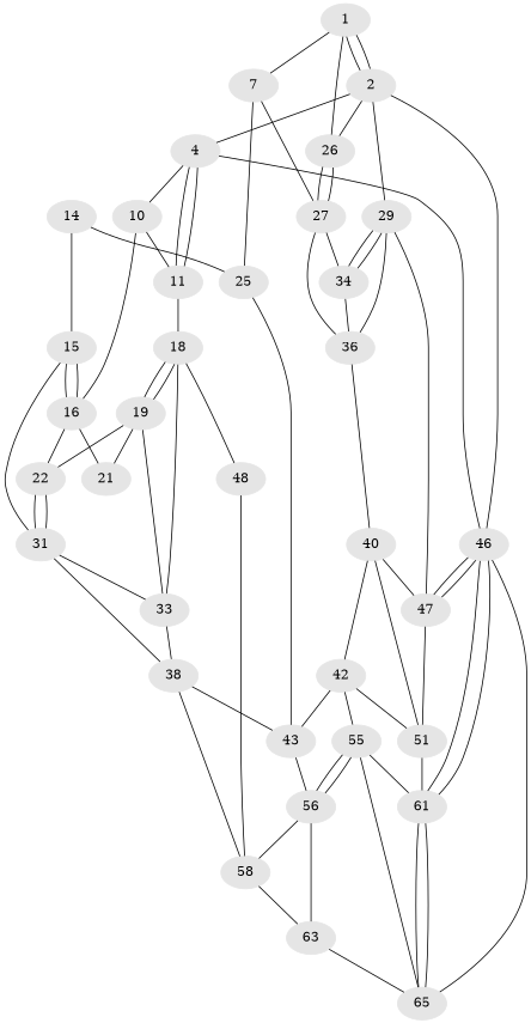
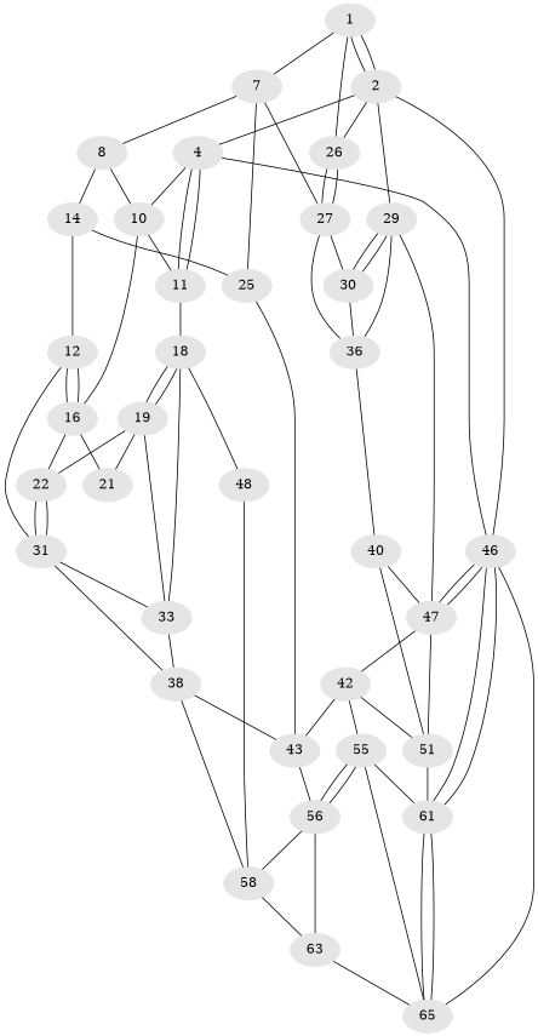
  graph {
    node [color=gray90 style=filled]
    1 [super="+6"]
    2 [super="+3"]
    7 [super="+24"]
    26
    4 [super="+5"]
    29 [super="+44"]
    46 [super="+49"]
+   8 [super="+9"]
    25 [super="+35"]
    27 [super="+28"]
    10 [super="+13"]
    11 [super="+12"]
-   30 [label=34]
+   30
    36 [super="+37"]
    47 [super="+50"]
    61 [super="+62"]
    65 [super="+66"]
    16 [super="+17"]
    18 [super="+45"]
    14 [super="+23"]
    43 [super="+52"]
-   15 [super="+33"]
+   15 [super="+33" label=12]
    21
    22
    19 [super="+20"]
    n26 [label=33 super="+39"]
    48
    31 [super="+34"]
    38 [super="+53"]
    58 [super="+59"]
    56 [super="+60"]
    40 [super="+41"]
    51 [super="+57"]
    42 [super="+54"]
    63
    55 [super="+64"]
    1 -- 2
    1 -- 2
    1 -- 7
    1 -- 26
    2 -- 26
    2 -- 4
    2 -- 29
    2 -- 46
+   7 -- 8
    7 -- 25
    7 -- 27
    26 -- 27
    26 -- 27
    4 -- 46
    4 -- 10
    4 -- 11
    4 -- 11
    29 -- 30
    29 -- 30
    29 -- 36
    29 -- 47
    46 -- 47
    46 -- 47
    46 -- 61
    46 -- 61
    46 -- 65
+   8 -- 10
+   8 -- 14 [weight=2]
    25 -- 43
    27 -- 30
    27 -- 36
    10 -- 11
    10 -- 16
    11 -- 18
    30 -- 36
    36 -- 40
    47 -- 51
    61 -- 65
    61 -- 65
    16 -- 21
    16 -- 22
    18 -- 19
    18 -- 19
    18 -- n26
    18 -- 48
    14 -- 25
    14 -- 15
    43 -- 56
    15 -- 16
    15 -- 16
    15 -- 31
    22 -- 31
    22 -- 31
    19 -- 21
    19 -- 22
    19 -- n26
    n26 -- 38
    48 -- 58
    31 -- n26
    31 -- 38
    38 -- 43
    38 -- 58
    58 -- 63
    56 -- 58
    56 -- 63
    40 -- 47
    40 -- 51
-   40 -- 42
+   47 -- 42
    51 -- 61
    42 -- 43
    42 -- 51
    42 -- 55
    63 -- 65
    55 -- 61
    55 -- 65
    55 -- 56
    55 -- 56
  }
